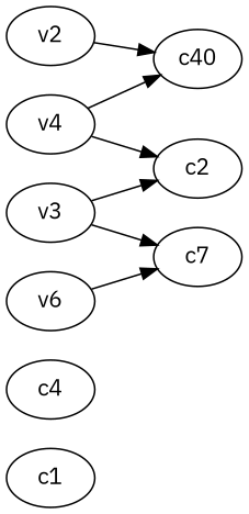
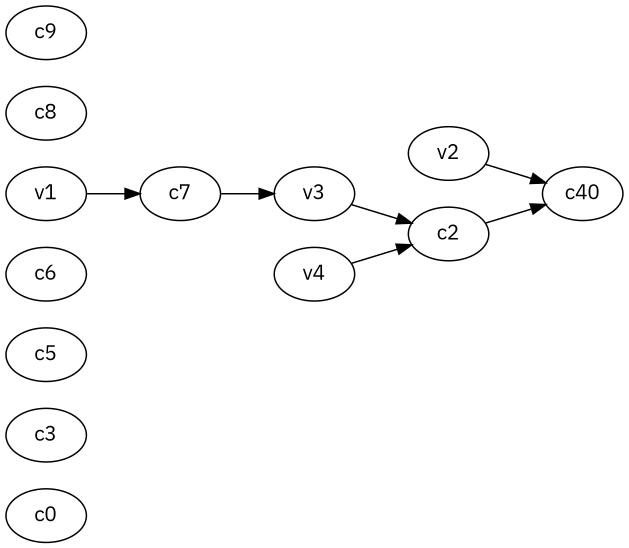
  strict digraph {
    fontname="IBM Plex Sans"
    rankdir=LR
    node [fontname="IBM Plex Sans"]
    edge [fontname="IBM Plex Sans" weight=1]
-   c1
-   c4
+   c1 [label=c0]
+   c3
+   c5
+   c6
    n6 [label=c40]
    v2
-   v1 [label=v6]
+   c8
+   c9
+   v1
    c7
    v3
    c2
    v4
    v2 -> n6
    v1 -> c7
-   v3 -> c7
+   c7 -> v3
    v3 -> c2
-   v4 -> n6
+   c2 -> n6
    v4 -> c2
  }
